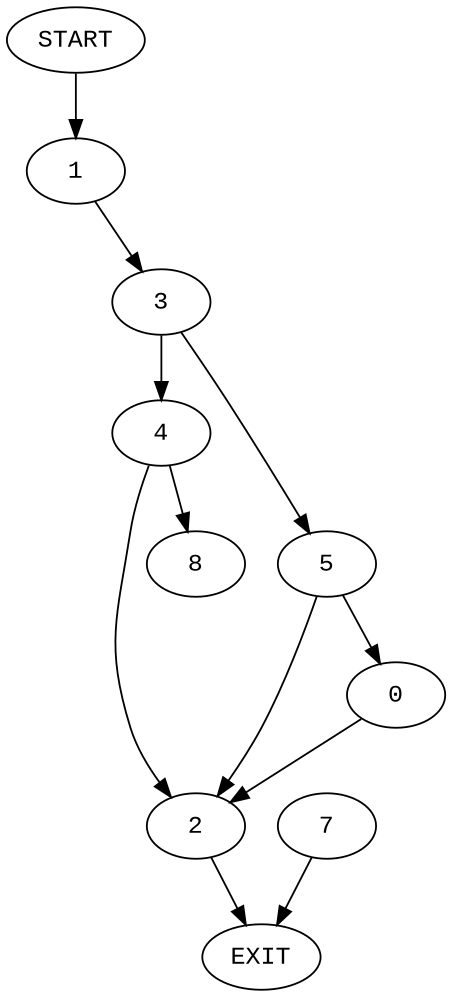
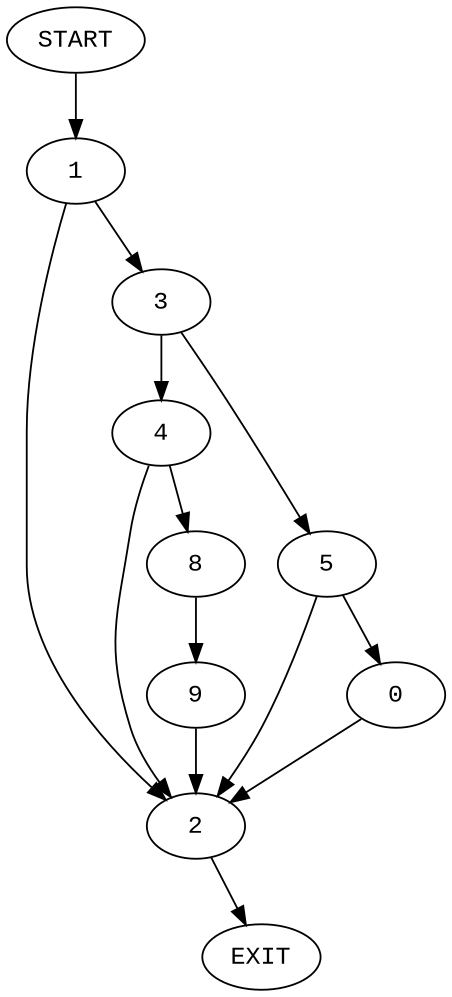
  digraph {
    fontname="Liberation Mono"
    node [fontname="Liberation Mono"]
    edge [fontname="Liberation Mono"]
    n1 [label=START]
    1
    2
    3
    n5 [label=EXIT]
    4
    5
    8
    n9 [label=0]
-   7
+   9
    n1 -> 1
+   1 -> 2
    1 -> 3
    2 -> n5
    3 -> 4
    3 -> 5
    4 -> 2
    4 -> 8
    5 -> 2
    5 -> n9
+   8 -> 9
    n9 -> 2
-   7 -> n5
+   9 -> 2
  }
